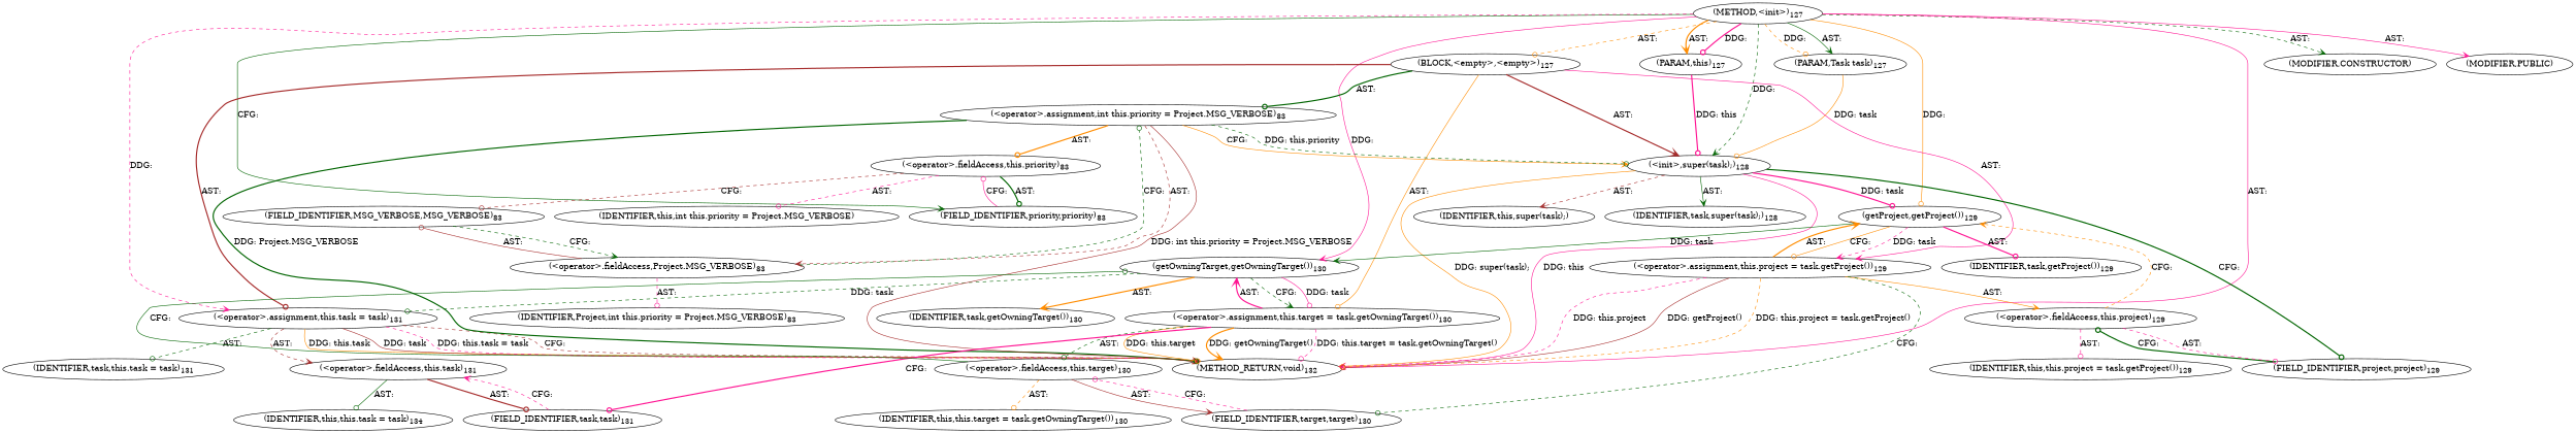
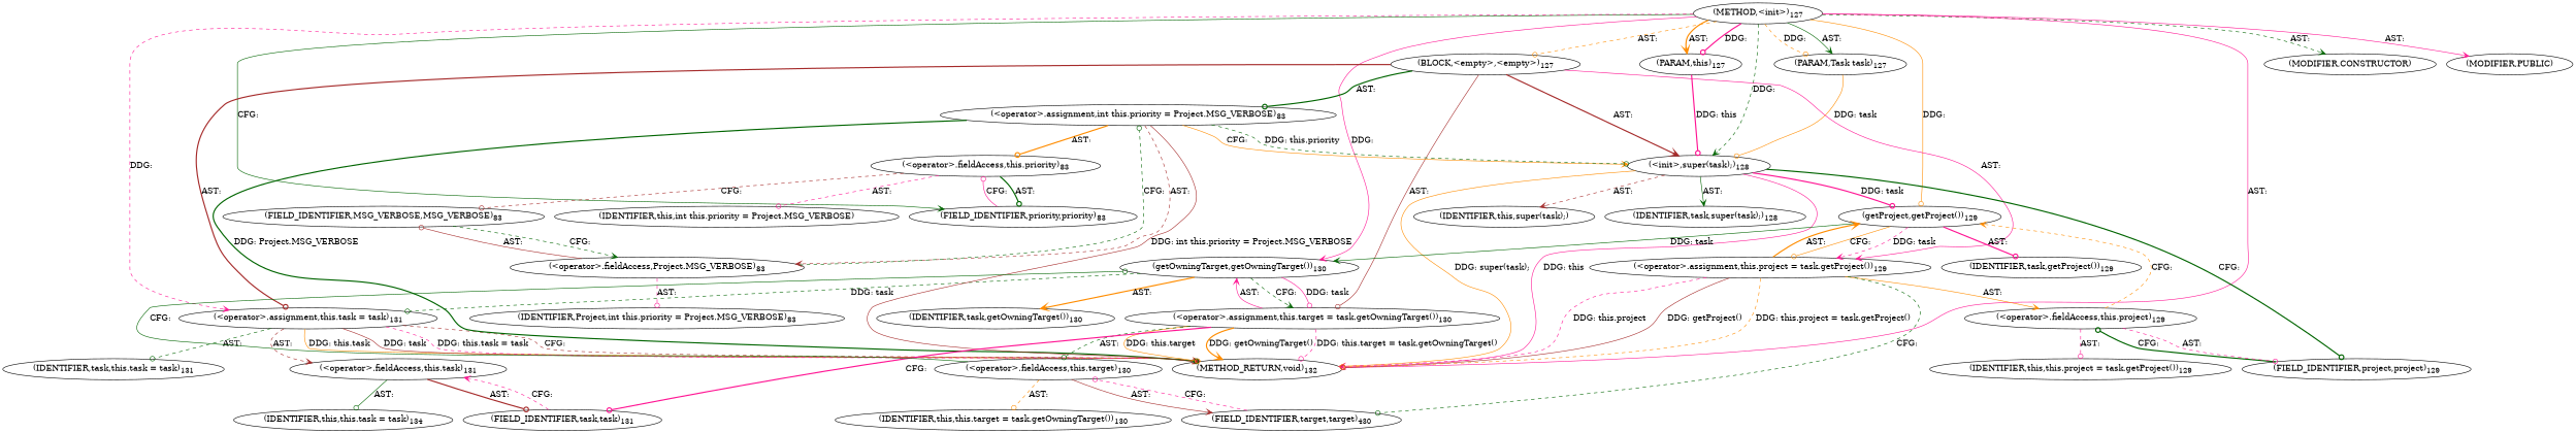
  digraph {
    edge [arrowhead=odot color=deeppink style=dashed]
    n1 [label=<(METHOD,&lt;init&gt;)<SUB>127</SUB>>]
    n2 [label=<(PARAM,this)<SUB>127</SUB>>]
    n3 [label=<(PARAM,Task task)<SUB>127</SUB>>]
    n4 [label=<(BLOCK,&lt;empty&gt;,&lt;empty&gt;)<SUB>127</SUB>>]
    n5 [label=<(FIELD_IDENTIFIER,priority,priority)<SUB>83</SUB>>]
    n6 [label=<(&lt;init&gt;,super(task);)<SUB>128</SUB>>]
    n7 [label=<(getProject,getProject())<SUB>129</SUB>>]
    n8 [label=<(getOwningTarget,getOwningTarget())<SUB>130</SUB>>]
    n9 [label=<(&lt;operator&gt;.assignment,this.task = task)<SUB>131</SUB>>]
    n10 [label=<(MODIFIER,CONSTRUCTOR)>]
    n11 [label=<(MODIFIER,PUBLIC)>]
    n12 [label=<(METHOD_RETURN,void)<SUB>132</SUB>>]
    n13 [label=<(&lt;operator&gt;.assignment,int this.priority = Project.MSG_VERBOSE)<SUB>83</SUB>>]
    n14 [label=<(&lt;operator&gt;.assignment,this.project = task.getProject())<SUB>129</SUB>>]
    n15 [label=<(&lt;operator&gt;.assignment,this.target = task.getOwningTarget())<SUB>130</SUB>>]
    n16 [label=<(&lt;operator&gt;.fieldAccess,this.priority)<SUB>83</SUB>>]
    n17 [label=<(IDENTIFIER,this,super(task);)>]
    n18 [label=<(IDENTIFIER,task,super(task);)<SUB>128</SUB>>]
    n19 [label=<(FIELD_IDENTIFIER,project,project)<SUB>129</SUB>>]
    n20 [label=<(IDENTIFIER,task,getProject())<SUB>129</SUB>>]
    n21 [label=<(IDENTIFIER,task,getOwningTarget())<SUB>130</SUB>>]
    n22 [label=<(&lt;operator&gt;.fieldAccess,this.task)<SUB>131</SUB>>]
    n23 [label=<(IDENTIFIER,task,this.task = task)<SUB>131</SUB>>]
    n24 [label=<(&lt;operator&gt;.fieldAccess,Project.MSG_VERBOSE)<SUB>83</SUB>>]
    n25 [label=<(&lt;operator&gt;.fieldAccess,this.project)<SUB>129</SUB>>]
-   n26 [label=<(FIELD_IDENTIFIER,target,target)<SUB>130</SUB>>]
+   n26 [label=<(FIELD_IDENTIFIER,target,target)<SUB>430</SUB>>]
    n27 [label=<(&lt;operator&gt;.fieldAccess,this.target)<SUB>130</SUB>>]
    n28 [label=<(FIELD_IDENTIFIER,task,task)<SUB>131</SUB>>]
    n29 [label=<(IDENTIFIER,this,int this.priority = Project.MSG_VERBOSE)>]
    n30 [label=<(FIELD_IDENTIFIER,MSG_VERBOSE,MSG_VERBOSE)<SUB>83</SUB>>]
    n31 [label=<(IDENTIFIER,Project,int this.priority = Project.MSG_VERBOSE)<SUB>83</SUB>>]
    n32 [label=<(IDENTIFIER,this,this.project = task.getProject())<SUB>129</SUB>>]
    n33 [label=<(IDENTIFIER,this,this.target = task.getOwningTarget())<SUB>130</SUB>>]
    n34 [label=<(IDENTIFIER,this,this.task = task)<SUB>134</SUB>>]
    n1 -> n2 [arrowhead=vee color=darkorange label="AST: " style=bold]
    n1 -> n2 [label="DDG: " style=bold]
    n1 -> n3 [arrowhead=vee color=darkgreen label="AST: " style=solid]
    n1 -> n3 [color=darkorange label="DDG: "]
    n1 -> n4 [color=darkorange label="AST: "]
    n1 -> n5 [arrowhead=vee color=darkgreen label="CFG: " style=solid]
    n1 -> n6 [arrowhead=vee color=darkgreen label="DDG: "]
    n1 -> n7 [color=darkorange label="DDG: " style=solid]
    n1 -> n8 [arrowhead=vee label="DDG: " style=solid]
    n1 -> n9 [arrowhead=vee label="DDG: "]
    n1 -> n10 [arrowhead=vee color=darkgreen label="AST: "]
    n1 -> n11 [arrowhead=vee label="AST: " style=solid]
    n1 -> n12 [label="AST: " style=solid]
    n2 -> n6 [label="DDG: this" style=bold]
    n3 -> n6 [color=darkorange label="DDG: task" style=solid]
    n4 -> n6 [arrowhead=vee color=brown label="AST: " style=bold]
    n4 -> n9 [color=brown label="AST: " style=bold]
    n4 -> n13 [color=darkgreen label="AST: " style=bold]
    n4 -> n14 [arrowhead=vee label="AST: " style=solid]
-   n4 -> n15 [color=darkorange label="AST: " style=solid]
+   n4 -> n15 [color=brown label="AST: " style=solid]
    n5 -> n16 [label="CFG: " style=solid]
    n6 -> n7 [label="DDG: task" style=bold]
    n6 -> n12 [label="DDG: this" style=solid]
    n6 -> n12 [arrowhead=vee color=darkorange label="DDG: super(task);" style=solid]
    n6 -> n17 [arrowhead=vee color=brown label="AST: "]
    n6 -> n18 [arrowhead=vee color=darkgreen label="AST: " style=solid]
    n6 -> n19 [color=darkgreen label="CFG: " style=bold]
    n7 -> n8 [arrowhead=vee color=darkgreen label="DDG: task" style=solid]
    n7 -> n14 [color=darkorange label="CFG: " style=solid]
    n7 -> n14 [arrowhead=vee label="DDG: task"]
    n7 -> n20 [label="AST: " style=bold]
    n8 -> n9 [color=darkgreen label="DDG: task"]
    n8 -> n15 [arrowhead=vee color=darkgreen label="CFG: "]
    n8 -> n15 [label="DDG: task" style=solid]
    n8 -> n21 [arrowhead=vee color=darkorange label="AST: " style=bold]
    n9 -> n12 [arrowhead=vee color=brown label="CFG: "]
    n9 -> n12 [arrowhead=vee color=darkorange label="DDG: this.task" style=solid]
    n9 -> n12 [arrowhead=vee color=brown label="DDG: task" style=solid]
    n9 -> n12 [label="DDG: this.task = task"]
    n9 -> n22 [arrowhead=vee color=brown label="AST: "]
    n9 -> n23 [color=darkgreen label="AST: "]
    n13 -> n6 [arrowhead=vee color=darkorange label="CFG: " style=solid]
    n13 -> n6 [color=darkgreen label="DDG: this.priority"]
    n13 -> n12 [color=darkgreen label="DDG: Project.MSG_VERBOSE" style=bold]
    n13 -> n12 [color=brown label="DDG: int this.priority = Project.MSG_VERBOSE" style=solid]
    n13 -> n16 [color=darkorange label="AST: " style=bold]
    n13 -> n24 [arrowhead=vee color=brown label="AST: "]
    n14 -> n7 [arrowhead=vee color=darkorange label="AST: " style=bold]
    n14 -> n12 [arrowhead=vee label="DDG: this.project"]
    n14 -> n12 [color=brown label="DDG: getProject()" style=solid]
    n14 -> n12 [color=darkorange label="DDG: this.project = task.getProject()"]
    n14 -> n25 [arrowhead=vee color=darkorange label="AST: " style=solid]
    n14 -> n26 [color=darkgreen label="CFG: "]
-   n15 -> n8 [arrowhead=vee label="AST: " style=bold]
+   n15 -> n8 [arrowhead=vee label="AST: " style=solid]
    n15 -> n12 [color=darkorange label="DDG: this.target" style=solid]
    n15 -> n12 [arrowhead=vee color=darkorange label="DDG: getOwningTarget()" style=bold]
    n15 -> n12 [label="DDG: this.target = task.getOwningTarget()"]
    n15 -> n27 [color=darkgreen label="AST: "]
    n15 -> n28 [label="CFG: " style=bold]
    n16 -> n5 [color=darkgreen label="AST: " style=bold]
    n16 -> n29 [label="AST: "]
    n16 -> n30 [color=brown label="CFG: "]
    n19 -> n25 [color=darkgreen label="CFG: " style=bold]
    n22 -> n28 [color=brown label="AST: " style=bold]
    n22 -> n34 [color=darkgreen label="AST: " style=solid]
    n24 -> n13 [color=darkgreen label="CFG: "]
    n24 -> n30 [color=brown label="AST: " style=solid]
    n24 -> n31 [label="AST: "]
    n25 -> n7 [arrowhead=vee color=darkorange label="CFG: "]
    n25 -> n19 [label="AST: "]
    n25 -> n32 [label="AST: "]
    n26 -> n27 [label="CFG: "]
    n27 -> n8 [color=darkgreen label="CFG: " style=solid]
    n27 -> n26 [arrowhead=vee color=brown label="AST: " style=solid]
    n27 -> n33 [color=darkorange label="AST: "]
    n28 -> n22 [arrowhead=vee label="CFG: "]
    n30 -> n24 [arrowhead=vee color=darkgreen label="CFG: "]
  }
